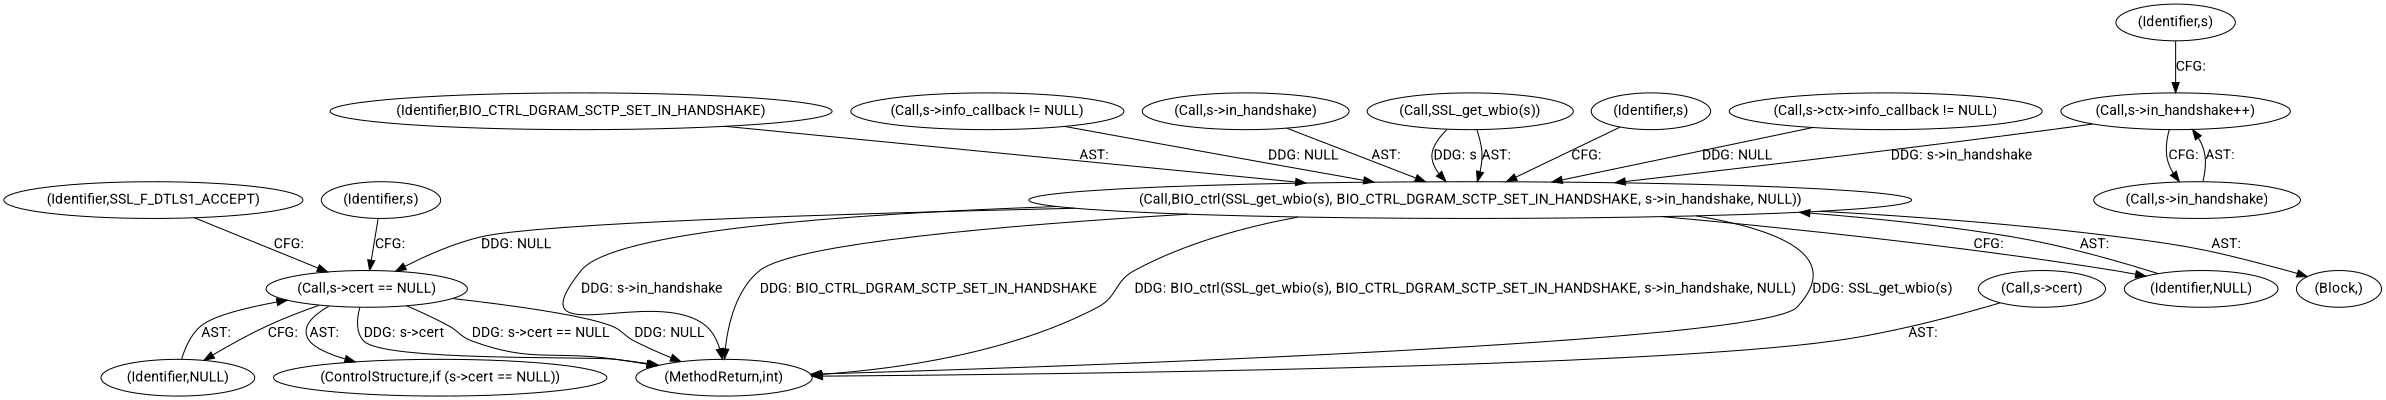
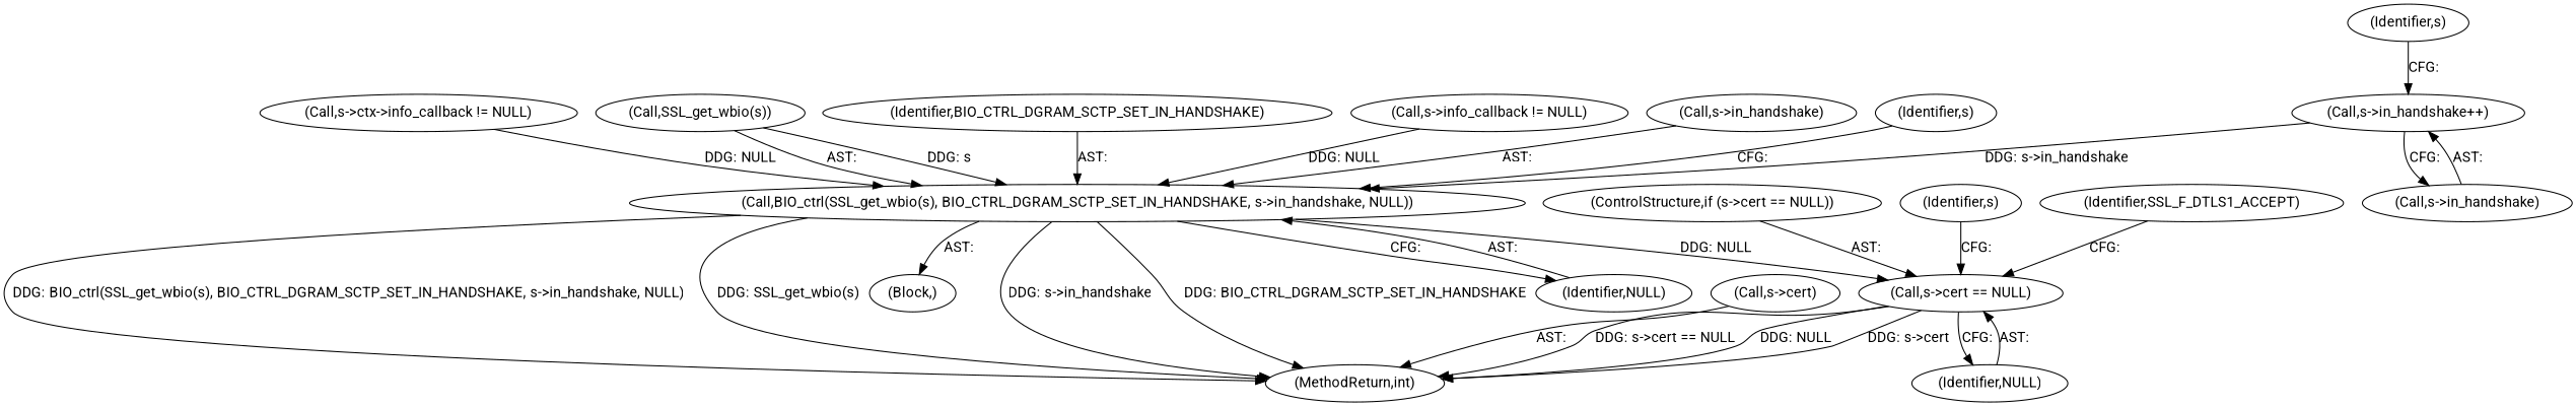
  digraph {
    fontname=Roboto
    node [fontname=Roboto]
    edge [fontname=Roboto]
    n1 [label="(Call,s->in_handshake++)"]
    n2 [label="(Call,BIO_ctrl(SSL_get_wbio(s), BIO_CTRL_DGRAM_SCTP_SET_IN_HANDSHAKE, s->in_handshake, NULL))"]
    n3 [label="(Call,s->in_handshake)"]
    n4 [label="(Block,)"]
    n5 [label="(Call,s->cert == NULL)"]
    n6 [label="(MethodReturn,int)"]
    n7 [label="(Identifier,NULL)"]
    n8 [label="(ControlStructure,if (s->cert == NULL))"]
    n9 [label="(Identifier,NULL)"]
    n10 [label="(Call,s->cert)"]
    n11 [label="(Call,s->ctx->info_callback != NULL)"]
    n12 [label="(Identifier,s)"]
    n13 [label="(Call,SSL_get_wbio(s))"]
    n14 [label="(Identifier,BIO_CTRL_DGRAM_SCTP_SET_IN_HANDSHAKE)"]
    n15 [label="(Call,s->info_callback != NULL)"]
    n16 [label="(Call,s->in_handshake)"]
    n17 [label="(Identifier,s)"]
    n18 [label="(Identifier,SSL_F_DTLS1_ACCEPT)"]
    n19 [label="(Identifier,s)"]
    n1 -> n2 [label="DDG: s->in_handshake"]
    n1 -> n3 [label="CFG: "]
    n2 -> n4 [label="AST: "]
    n2 -> n5 [label="DDG: NULL"]
    n2 -> n6 [label="DDG: s->in_handshake"]
    n2 -> n6 [label="DDG: BIO_CTRL_DGRAM_SCTP_SET_IN_HANDSHAKE"]
    n2 -> n6 [label="DDG: BIO_ctrl(SSL_get_wbio(s), BIO_CTRL_DGRAM_SCTP_SET_IN_HANDSHAKE, s->in_handshake, NULL)"]
    n2 -> n6 [label="DDG: SSL_get_wbio(s)"]
    n2 -> n7 [label="CFG: "]
    n3 -> n1 [label="AST: "]
    n5 -> n6 [label="DDG: s->cert == NULL"]
    n5 -> n6 [label="DDG: NULL"]
    n5 -> n6 [label="DDG: s->cert"]
-   n5 -> n8 [label="AST: "]
+   n8 -> n5 [label="AST: "]
    n5 -> n9 [label="CFG: "]
    n7 -> n2 [label="AST: "]
    n9 -> n5 [label="AST: "]
    n10 -> n6 [label="AST: "]
    n11 -> n2 [label="DDG: NULL"]
    n12 -> n1 [label="CFG: "]
    n13 -> n2 [label="AST: "]
    n13 -> n2 [label="DDG: s"]
    n14 -> n2 [label="AST: "]
    n15 -> n2 [label="DDG: NULL"]
    n16 -> n2 [label="AST: "]
    n17 -> n5 [label="CFG: "]
    n18 -> n5 [label="CFG: "]
    n19 -> n2 [label="CFG: "]
  }
